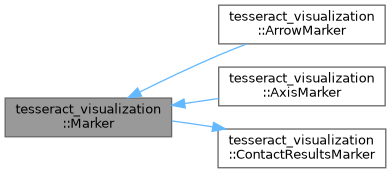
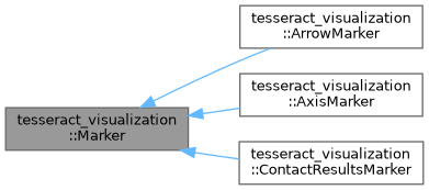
  digraph {
    rankdir=LR
    node [color=gray40 fillcolor=white fontname=Helvetica fontsize=10 shape=box style=filled]
    edge [color=steelblue1 dir=back fontname=Helvetica fontsize=10 labelfontname=Helvetica labelfontsize=10 style=solid]
    n1 [fillcolor=grey60 fontcolor=black height=0.2 label="tesseract_visualization\l::Marker" width=0.4]
    n2 [height=0.2 label="tesseract_visualization\l::ArrowMarker" width=0.4]
    n3 [height=0.2 label="tesseract_visualization\l::AxisMarker" width=0.4]
    n4 [height=0.2 label="tesseract_visualization\l::ContactResultsMarker" width=0.4]
    n1 -> n2
    n1 -> n3
-   n4 -> n1
+   n1 -> n4
  }
